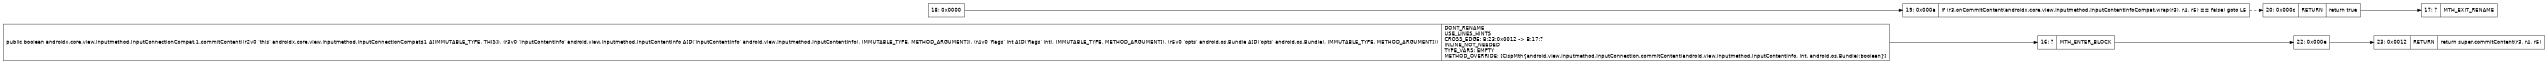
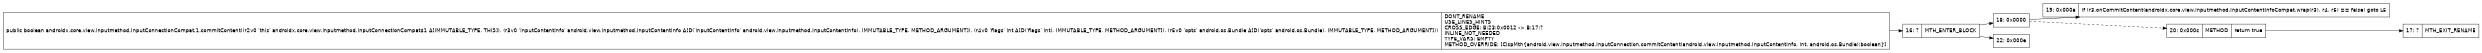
  digraph {
    fontname="DejaVu Sans"
    rankdir=LR
    node [fontname="DejaVu Sans" shape=record]
    edge [fontname="DejaVu Sans"]
    n1 [label="{16\:\ ?|MTH_ENTER_BLOCK\l}"]
    n2 [label="{18\:\ 0x0000}"]
    n3 [label="{22\:\ 0x000e}"]
    n4 [label="{19\:\ 0x000a|if (r3.onCommitContent(androidx.core.view.inputmethod.InputContentInfoCompat.wrap(r3), r4, r5) == false) goto L5\l}"]
-   n5 [label="{20\:\ 0x000c|RETURN\l|return true\l}"]
+   n5 [label="{20\:\ 0x000c|METHOD\l|return true\l}"]
    n6 [label="{17\:\ ?|MTH_EXIT_RENAME\l}"]
-   n7 [label="{23\:\ 0x0012|RETURN\l|return super.commitContent(r3, r4, r5)\l}"]
    n8 [label="{public boolean androidx.core.view.inputmethod.InputConnectionCompat.1.commitContent((r2v0 'this' androidx.core.view.inputmethod.InputConnectionCompat$1 A[IMMUTABLE_TYPE, THIS]), (r3v0 'inputContentInfo' android.view.inputmethod.InputContentInfo A[D('inputContentInfo' android.view.inputmethod.InputContentInfo), IMMUTABLE_TYPE, METHOD_ARGUMENT]), (r4v0 'flags' int A[D('flags' int), IMMUTABLE_TYPE, METHOD_ARGUMENT]), (r5v0 'opts' android.os.Bundle A[D('opts' android.os.Bundle), IMMUTABLE_TYPE, METHOD_ARGUMENT]))  | DONT_RENAME\lUSE_LINES_HINTS\lCROSS_EDGE: B:23:0x0012 \-\> B:17:?\lINLINE_NOT_NEEDED\lTYPE_VARS: EMPTY\lMETHOD_OVERRIDE: [ClspMth\{android.view.inputmethod.InputConnection.commitContent(android.view.inputmethod.InputContentInfo, int, android.os.Bundle):boolean\}]\l}"]
+   n1 -> n2
    n1 -> n3
    n2 -> n4
-   n3 -> n7
-   n4 -> n5 [style=dashed]
+   n2 -> n5 [style=dashed]
    n5 -> n6
    n8 -> n1
  }
